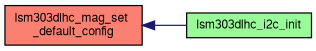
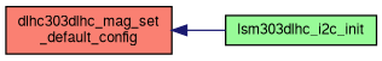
  digraph {
    rankdir=LR
    node [color=black fontname=FreeSans fontsize=10 shape=record style=filled]
-   n1 [fillcolor=salmon fontcolor=black height=0.2 label="lsm303dlhc_mag_set\l_default_config" width=0.4]
+   n1 [fillcolor=salmon fontcolor=black height=0.2 label="dlhc303dlhc_mag_set\l_default_config" width=0.4]
    n2 [fillcolor=palegreen height=0.2 label=lsm303dlhc_i2c_init width=0.4]
    n1 -> n2 [color=midnightblue dir=back fontname=FreeSans fontsize=10 labelfontname=FreeSans labelfontsize=10 style=solid]
  }
